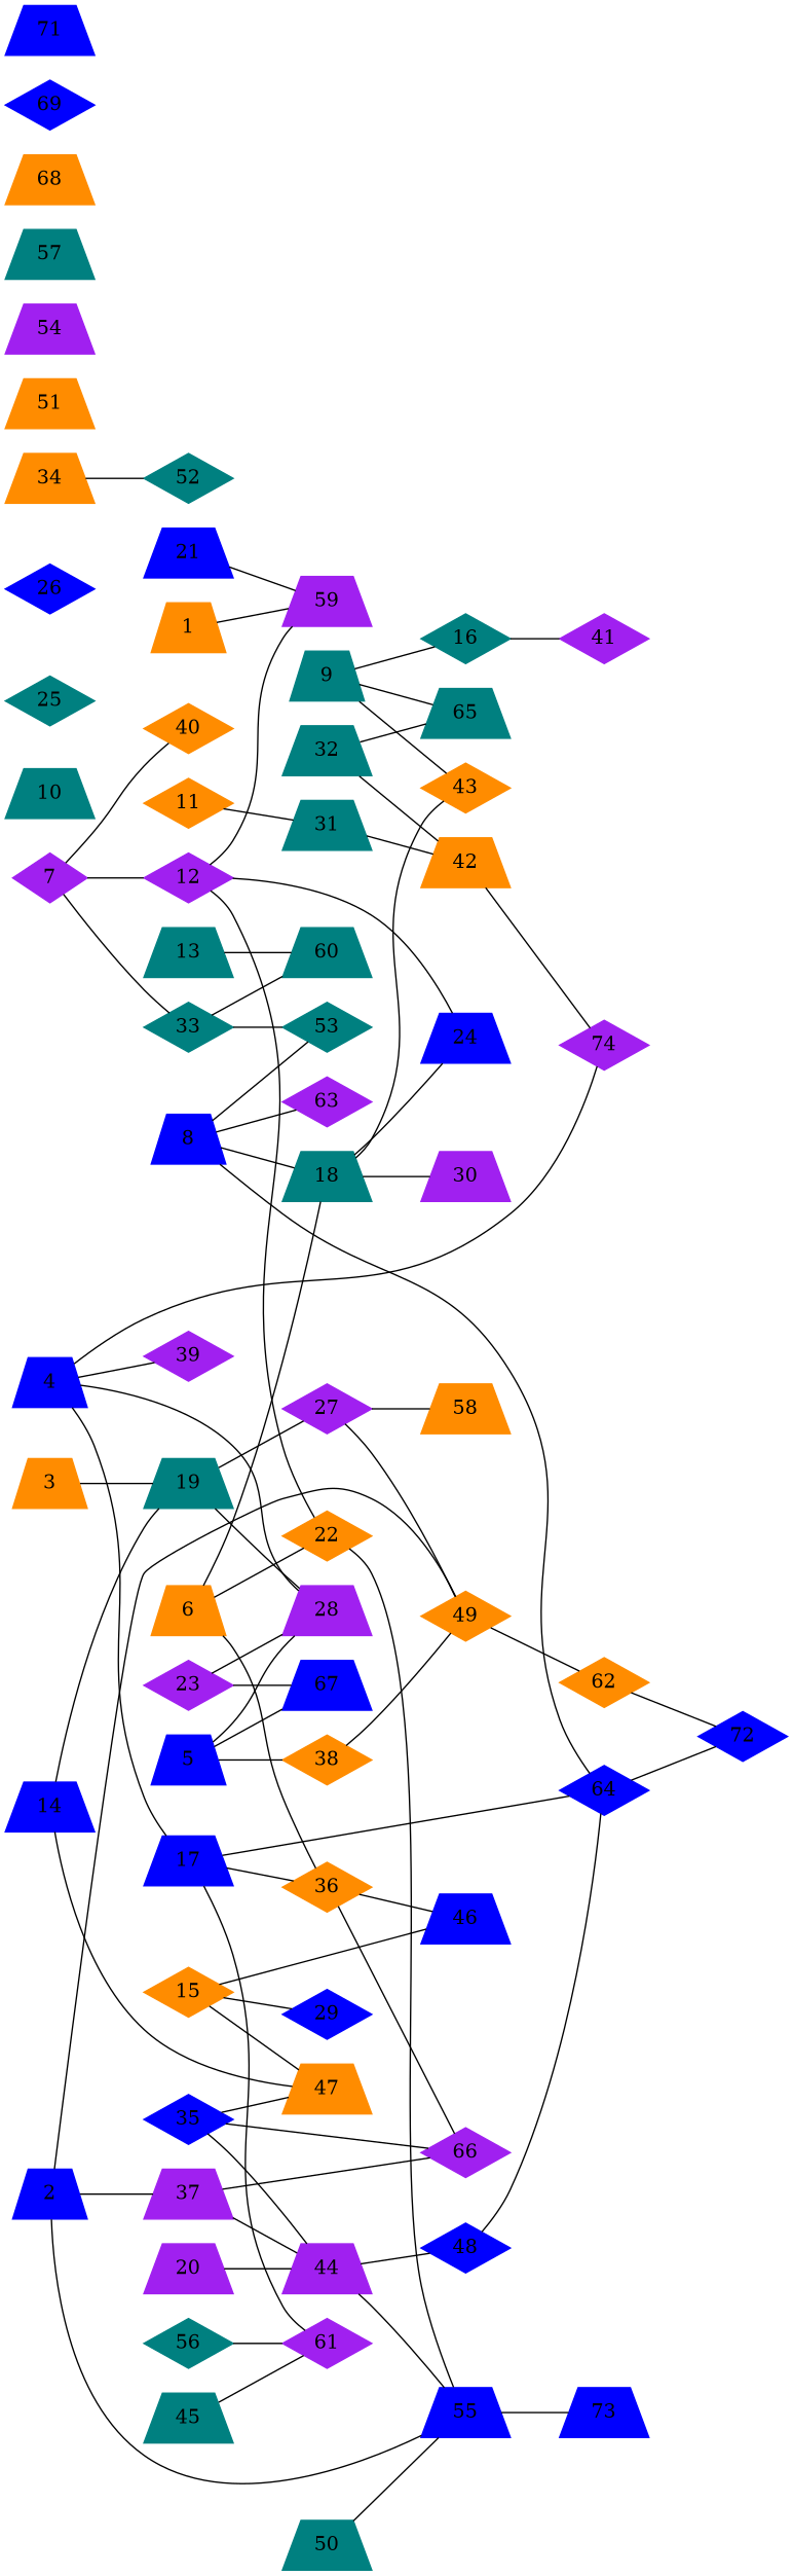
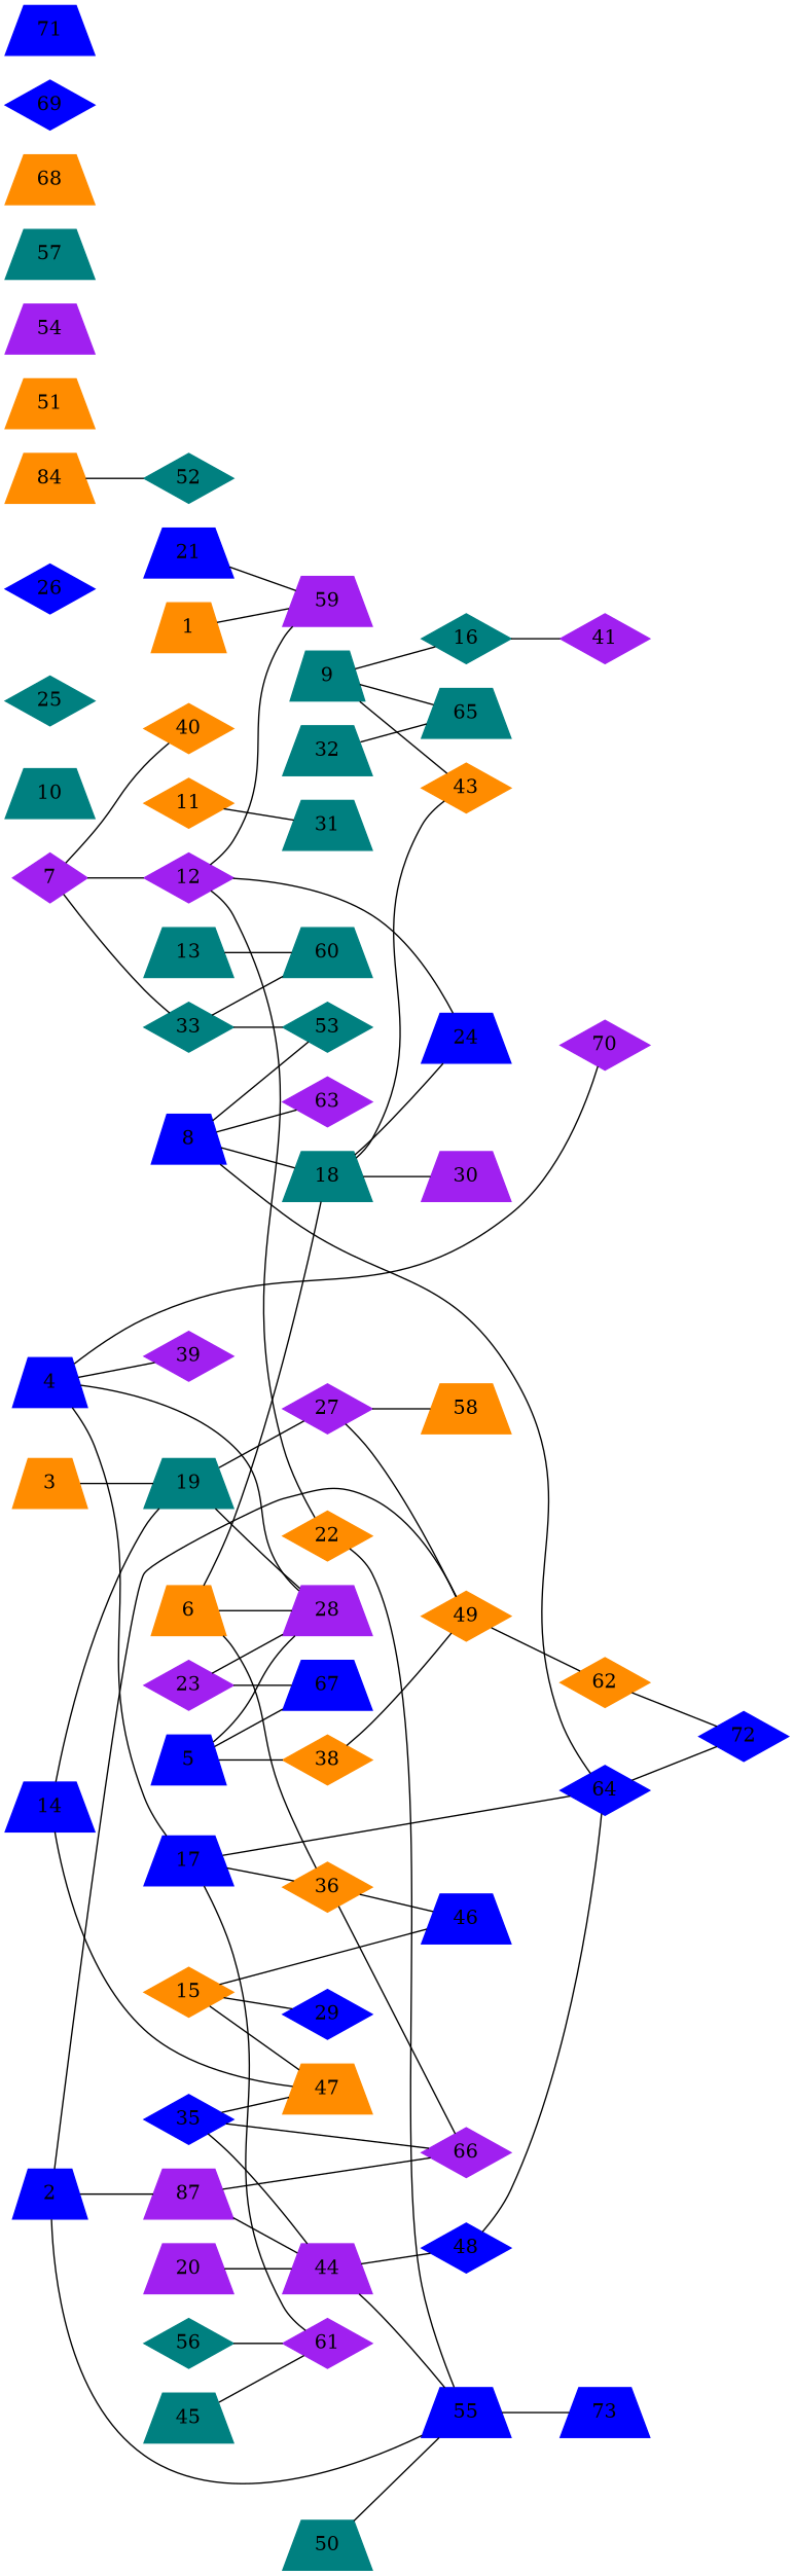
  graph {
    rankdir=LR
    node [color=blue shape=trapezium style=filled]
    1 [color=darkorange]
    59 [color=purple]
    43 [color=darkorange shape=diamond]
-   37 [color=purple]
+   37 [color=purple label=87]
    2
    49 [color=darkorange shape=diamond]
    55
    44 [color=purple]
    66 [color=purple shape=diamond]
    62 [color=darkorange shape=diamond]
    73
    3 [color=darkorange]
    19 [color=teal]
    28 [color=purple]
    27 [color=purple shape=diamond]
    4
    17
    39 [color=purple shape=diamond]
-   70 [color=purple shape=diamond label=74]
+   70 [color=purple shape=diamond]
    36 [color=darkorange shape=diamond]
    64 [shape=diamond]
    61 [color=purple shape=diamond]
    5
    38 [color=darkorange shape=diamond]
    67
    6 [color=darkorange]
    18 [color=teal]
    24
    30 [color=purple]
    46
    7 [color=purple shape=diamond]
    12 [color=purple shape=diamond]
    33 [color=teal shape=diamond]
    40 [color=darkorange shape=diamond]
    22 [color=darkorange shape=diamond]
    53 [color=teal shape=diamond]
    60 [color=teal]
    8
    63 [color=purple shape=diamond]
    72 [shape=diamond]
    9 [color=teal]
    16 [color=teal shape=diamond]
    65 [color=teal]
    41 [color=purple shape=diamond]
    10 [color=teal]
    11 [color=darkorange shape=diamond]
    31 [color=teal]
-   42 [color=darkorange]
    13 [color=teal]
    14
    47 [color=darkorange]
    15 [color=darkorange shape=diamond]
    29 [shape=diamond]
    58 [color=darkorange]
    20 [color=purple]
    48 [shape=diamond]
    21
    23 [color=purple shape=diamond]
    25 [color=teal shape=diamond]
    26 [shape=diamond]
    32 [color=teal]
-   34 [color=darkorange]
+   34 [color=darkorange label=84]
    52 [color=teal shape=diamond]
    35 [shape=diamond]
    45 [color=teal]
    50 [color=teal]
    51 [color=darkorange]
    54 [color=purple]
    56 [color=teal shape=diamond]
    57 [color=teal]
    68 [color=darkorange]
    69 [shape=diamond]
    71
    1 -- 59
    37 -- 44
    37 -- 66
    2 -- 37
    2 -- 49
    2 -- 55
    49 -- 62
    55 -- 73
    44 -- 55
    44 -- 48
    62 -- 72
    3 -- 19
    19 -- 28
    19 -- 27
    27 -- 49
    27 -- 58
    4 -- 28
    4 -- 17
    4 -- 39
    4 -- 70
    17 -- 36
    17 -- 64
    17 -- 61
    36 -- 66
    36 -- 46
    64 -- 72
    5 -- 28
    5 -- 38
    5 -- 67
    38 -- 49
-   6 -- 22
+   6 -- 28
    6 -- 36
    6 -- 18
    18 -- 43
    18 -- 24
    18 -- 30
    7 -- 12
    7 -- 33
    7 -- 40
    12 -- 59
    12 -- 24
    12 -- 22
    33 -- 53
    33 -- 60
    22 -- 55
    8 -- 64
    8 -- 18
    8 -- 53
    8 -- 63
    9 -- 43
    9 -- 16
    9 -- 65
    16 -- 41
    11 -- 31
-   31 -- 42
-   42 -- 70
    13 -- 60
    14 -- 19
    14 -- 47
    15 -- 46
    15 -- 47
    15 -- 29
    20 -- 44
    48 -- 64
    21 -- 59
    23 -- 28
    23 -- 67
    32 -- 65
-   32 -- 42
    34 -- 52
    35 -- 44
    35 -- 66
    35 -- 47
    45 -- 61
    50 -- 55
    56 -- 61
  }
